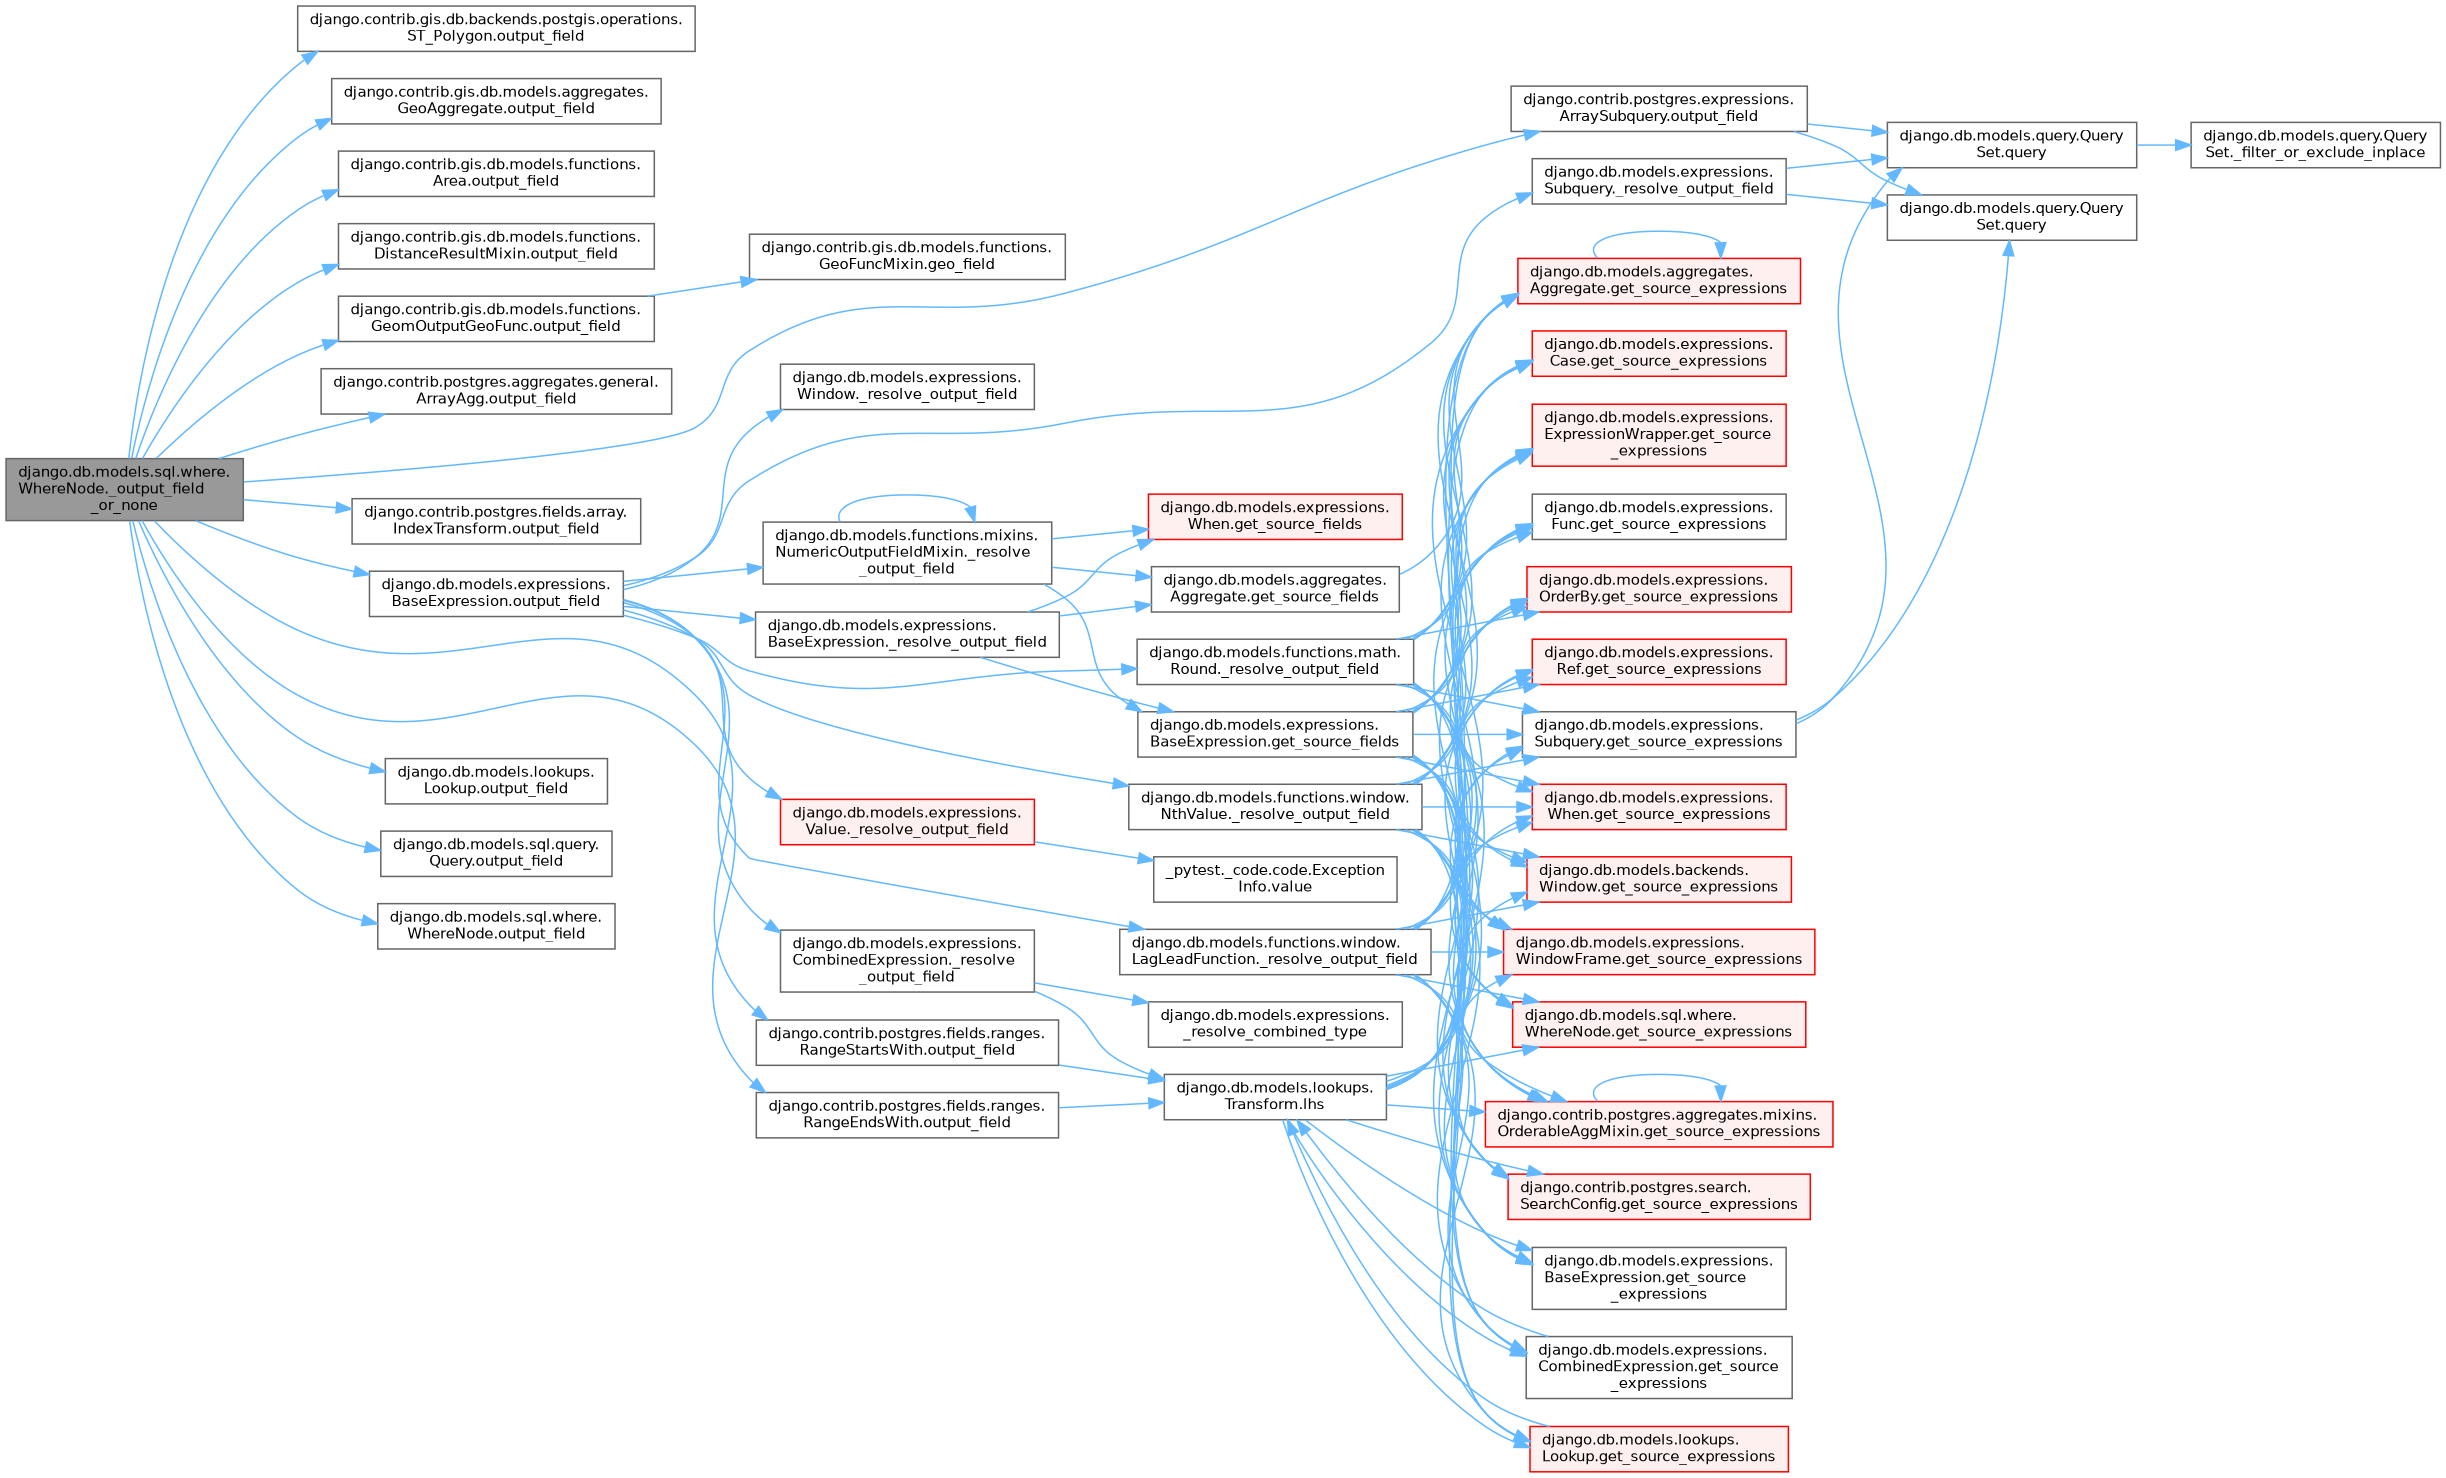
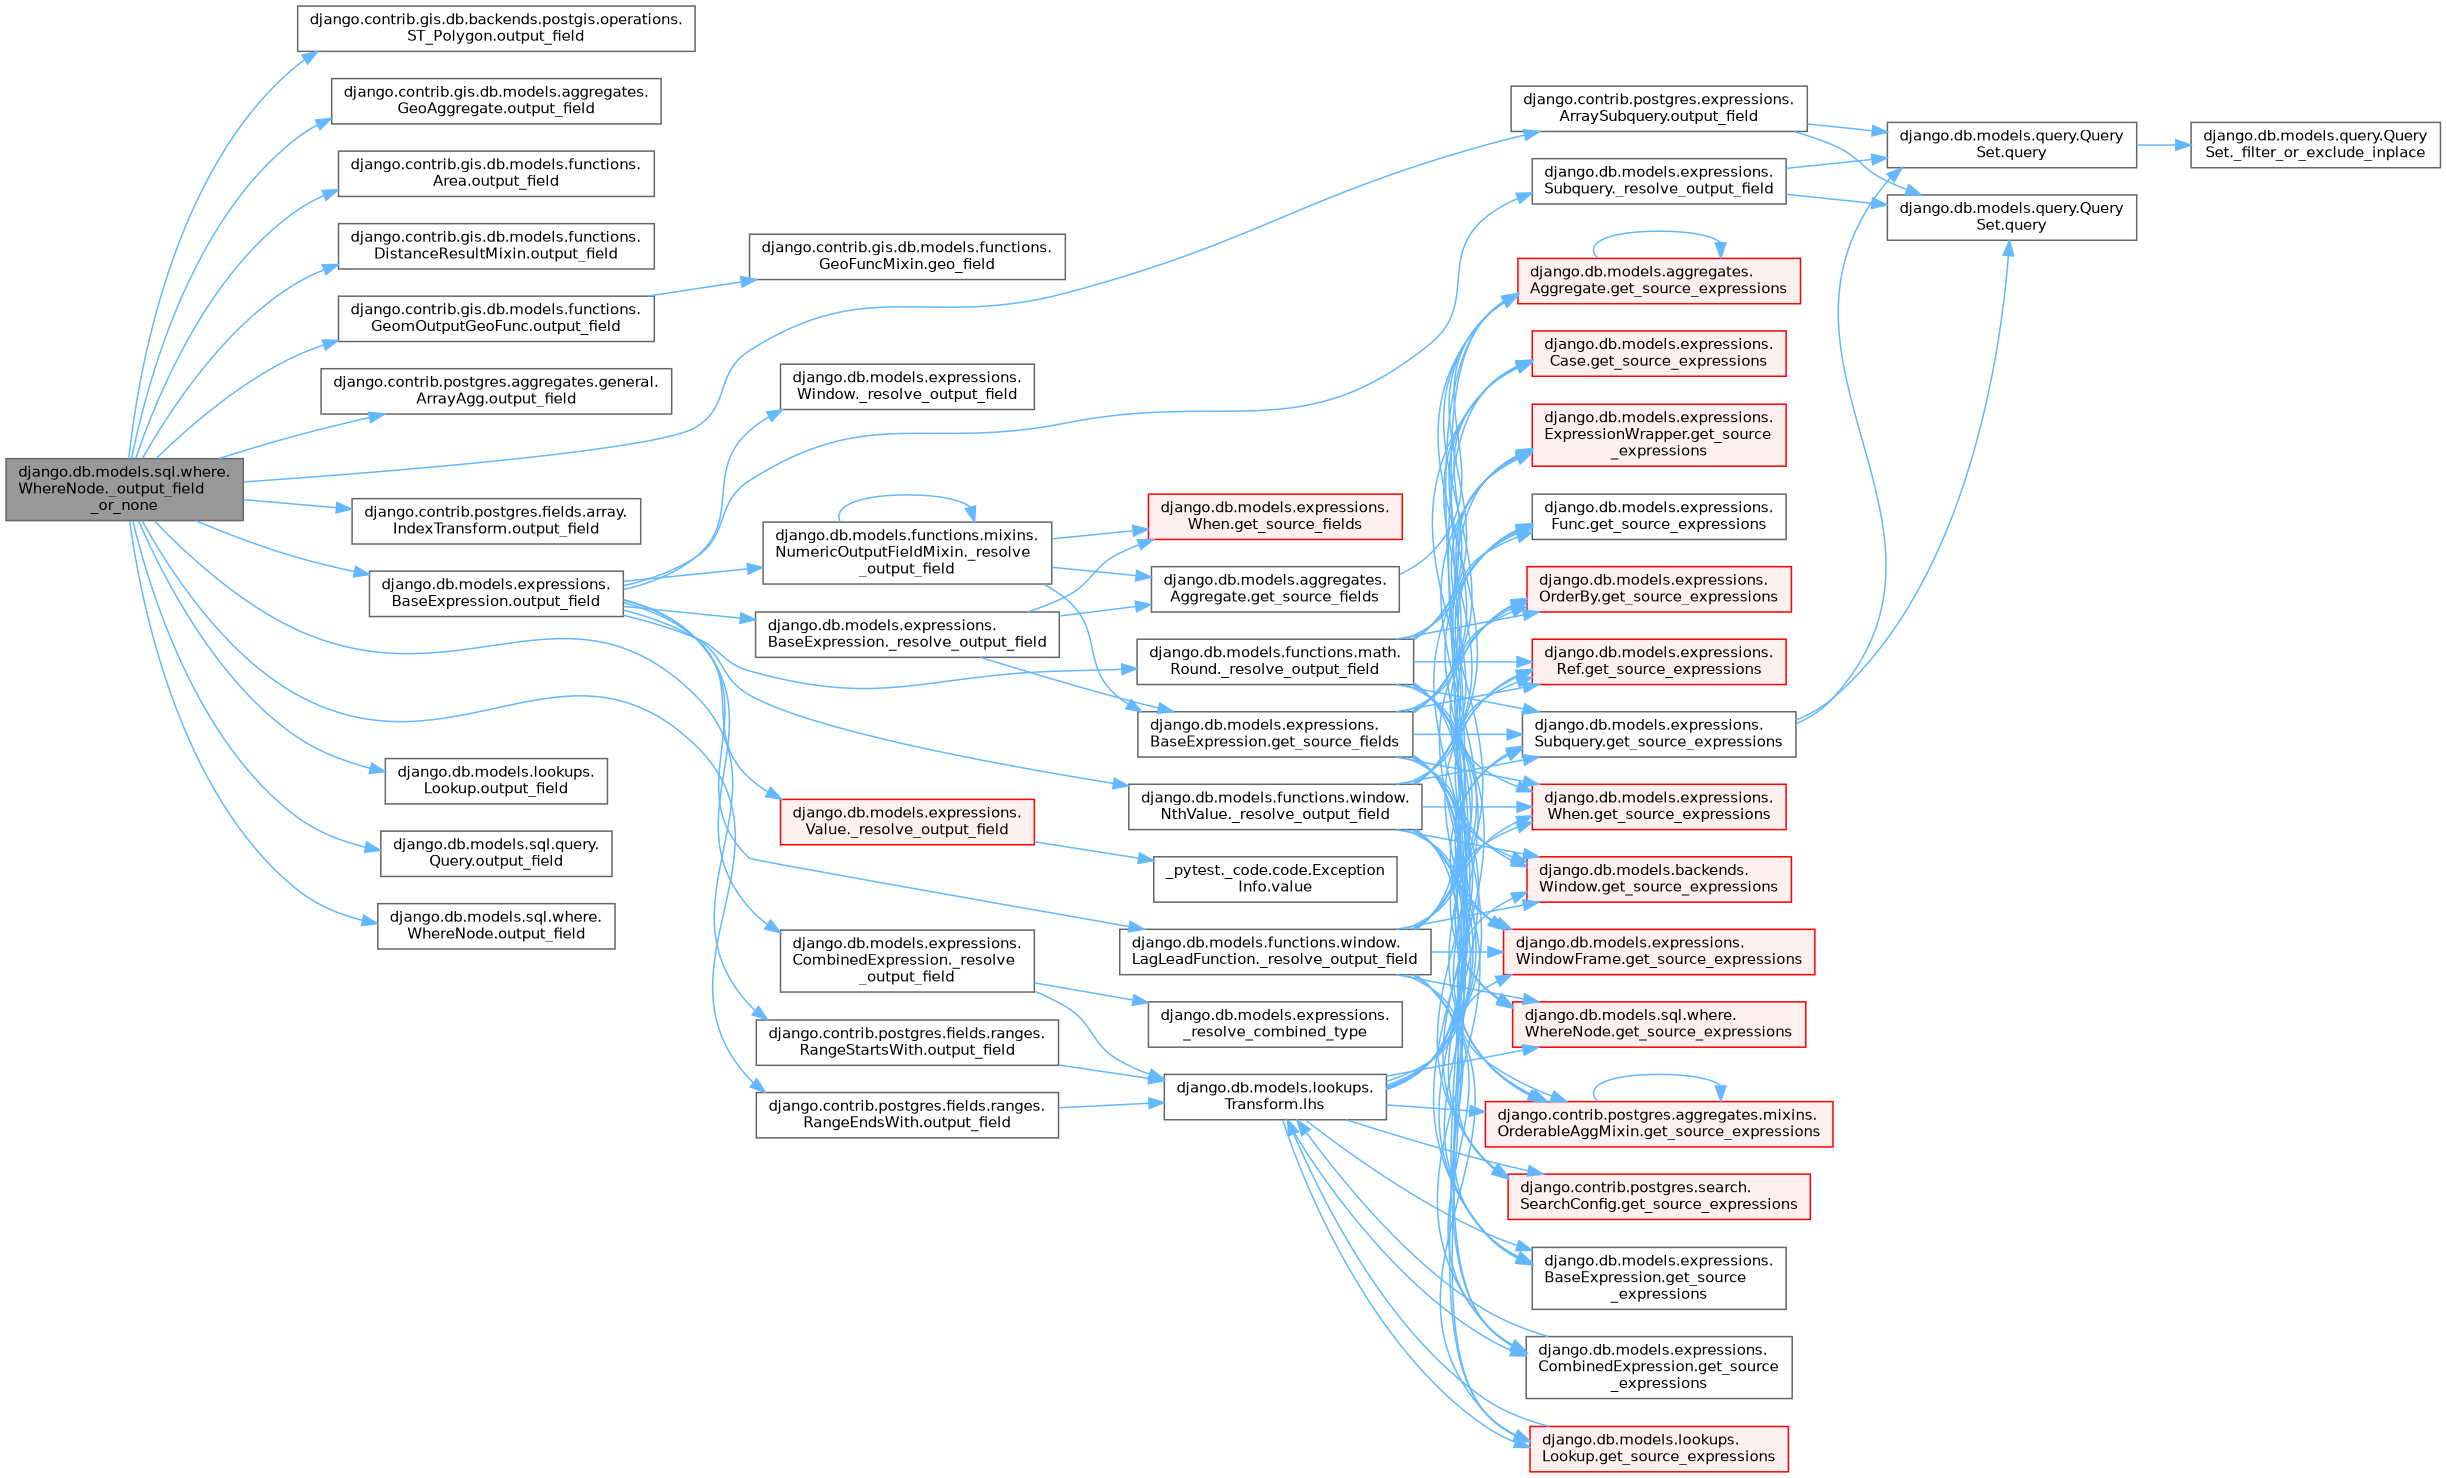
  digraph {
    rankdir=LR
    node [color=grey40 fillcolor=white fontname=Helvetica fontsize=10 shape=box style=filled]
    edge [color=steelblue1 fontname=Helvetica fontsize=10 labelfontname=Helvetica labelfontsize=10 style=solid]
    n1 [color=gray40 fillcolor=grey60 fontcolor=black height=0.2 label="django.db.models.sql.where.\lWhereNode._output_field\l_or_none" width=0.4]
    n2 [height=0.2 label="django.contrib.gis.db.backends.postgis.operations.\lST_Polygon.output_field" width=0.4]
    n3 [height=0.2 label="django.contrib.gis.db.models.aggregates.\lGeoAggregate.output_field" width=0.4]
    n4 [height=0.2 label="django.contrib.gis.db.models.functions.\lArea.output_field" width=0.4]
    n5 [height=0.2 label="django.contrib.gis.db.models.functions.\lDistanceResultMixin.output_field" width=0.4]
    n6 [height=0.2 label="django.contrib.gis.db.models.functions.\lGeomOutputGeoFunc.output_field" width=0.4]
    n7 [height=0.2 label="django.contrib.postgres.aggregates.general.\lArrayAgg.output_field" width=0.4]
    n8 [height=0.2 label="django.contrib.postgres.expressions.\lArraySubquery.output_field" width=0.4]
    n9 [height=0.2 label="django.contrib.postgres.fields.array.\lIndexTransform.output_field" width=0.4]
    n10 [height=0.2 label="django.contrib.postgres.fields.ranges.\lRangeEndsWith.output_field" width=0.4]
    n11 [height=0.2 label="django.contrib.postgres.fields.ranges.\lRangeStartsWith.output_field" width=0.4]
    n12 [height=0.2 label="django.db.models.expressions.\lBaseExpression.output_field" width=0.4]
    n13 [height=0.2 label="django.db.models.lookups.\lLookup.output_field" width=0.4]
    n14 [height=0.2 label="django.db.models.sql.query.\lQuery.output_field" width=0.4]
    n15 [height=0.2 label="django.db.models.sql.where.\lWhereNode.output_field" width=0.4]
    n16 [height=0.2 label="django.contrib.gis.db.models.functions.\lGeoFuncMixin.geo_field" width=0.4]
    n17 [height=0.2 label="django.db.models.query.Query\lSet.query" width=0.4]
    n18 [height=0.2 label="django.db.models.query.Query\lSet.query" width=0.4]
    n19 [height=0.2 label="django.db.models.lookups.\lTransform.lhs" width=0.4]
    n20 [height=0.2 label="django.db.models.expressions.\lBaseExpression._resolve_output_field" width=0.4]
    n21 [height=0.2 label="django.db.models.expressions.\lCombinedExpression._resolve\l_output_field" width=0.4]
    n22 [height=0.2 label="django.db.models.expressions.\lSubquery._resolve_output_field" width=0.4]
    n23 [color=red fillcolor="#FFF0F0" height=0.2 label="django.db.models.expressions.\lValue._resolve_output_field" width=0.4]
    n24 [height=0.2 label="django.db.models.expressions.\lWindow._resolve_output_field" width=0.4]
    n25 [height=0.2 label="django.db.models.functions.math.\lRound._resolve_output_field" width=0.4]
    n26 [height=0.2 label="django.db.models.functions.mixins.\lNumericOutputFieldMixin._resolve\l_output_field" width=0.4]
    n27 [height=0.2 label="django.db.models.functions.window.\lLagLeadFunction._resolve_output_field" width=0.4]
    n28 [height=0.2 label="django.db.models.functions.window.\lNthValue._resolve_output_field" width=0.4]
    n29 [height=0.2 label="django.db.models.query.Query\lSet._filter_or_exclude_inplace" width=0.4]
    n30 [color=red fillcolor="#FFF0F0" height=0.2 label="django.contrib.postgres.aggregates.mixins.\lOrderableAggMixin.get_source_expressions" width=0.4]
    n31 [color=red fillcolor="#FFF0F0" height=0.2 label="django.contrib.postgres.search.\lSearchConfig.get_source_expressions" width=0.4]
    n32 [color=red fillcolor="#FFF0F0" height=0.2 label="django.db.models.aggregates.\lAggregate.get_source_expressions" width=0.4]
    n33 [height=0.2 label="django.db.models.expressions.\lBaseExpression.get_source\l_expressions" width=0.4]
    n34 [color=red fillcolor="#FFF0F0" height=0.2 label="django.db.models.expressions.\lCase.get_source_expressions" width=0.4]
    n35 [height=0.2 label="django.db.models.expressions.\lCombinedExpression.get_source\l_expressions" width=0.4]
    n36 [color=red fillcolor="#FFF0F0" height=0.2 label="django.db.models.expressions.\lExpressionWrapper.get_source\l_expressions" width=0.4]
    n37 [height=0.2 label="django.db.models.expressions.\lFunc.get_source_expressions" width=0.4]
    n38 [color=red fillcolor="#FFF0F0" height=0.2 label="django.db.models.expressions.\lOrderBy.get_source_expressions" width=0.4]
    n39 [color=red fillcolor="#FFF0F0" height=0.2 label="django.db.models.expressions.\lRef.get_source_expressions" width=0.4]
    n40 [height=0.2 label="django.db.models.expressions.\lSubquery.get_source_expressions" width=0.4]
    n41 [color=red fillcolor="#FFF0F0" height=0.2 label="django.db.models.expressions.\lWhen.get_source_expressions" width=0.4]
    n42 [color=red fillcolor="#FFF0F0" height=0.2 label="django.db.models.backends.\lWindow.get_source_expressions" width=0.4]
    n43 [color=red fillcolor="#FFF0F0" height=0.2 label="django.db.models.expressions.\lWindowFrame.get_source_expressions" width=0.4]
    n44 [color=red fillcolor="#FFF0F0" height=0.2 label="django.db.models.lookups.\lLookup.get_source_expressions" width=0.4]
    n45 [color=red fillcolor="#FFF0F0" height=0.2 label="django.db.models.sql.where.\lWhereNode.get_source_expressions" width=0.4]
    n46 [height=0.2 label="django.db.models.aggregates.\lAggregate.get_source_fields" width=0.4]
    n47 [height=0.2 label="django.db.models.expressions.\lBaseExpression.get_source_fields" width=0.4]
    n48 [color=red fillcolor="#FFF0F0" height=0.2 label="django.db.models.expressions.\lWhen.get_source_fields" width=0.4]
    n49 [height=0.2 label="django.db.models.expressions.\l_resolve_combined_type" width=0.4]
    n50 [height=0.2 label="_pytest._code.code.Exception\lInfo.value" width=0.4]
    n1 -> n2
    n1 -> n3
    n1 -> n4
    n1 -> n5
    n1 -> n6
    n1 -> n7
    n1 -> n8
    n1 -> n9
    n1 -> n10
    n1 -> n11
    n1 -> n12
    n1 -> n13
    n1 -> n14
    n1 -> n15
    n6 -> n16
    n8 -> n17
    n8 -> n18
    n10 -> n19
    n11 -> n19
    n12 -> n20
    n12 -> n21
    n12 -> n22
    n12 -> n23
    n12 -> n24
    n12 -> n25
    n12 -> n26
    n12 -> n27
    n12 -> n28
    n17 -> n29
    n19 -> n30
    n19 -> n31
    n19 -> n32
    n19 -> n33
    n19 -> n34
    n19 -> n35
    n19 -> n36
    n19 -> n37
    n19 -> n38
    n19 -> n39
    n19 -> n40
    n19 -> n41
    n19 -> n42
    n19 -> n43
    n19 -> n44
    n19 -> n45
    n20 -> n46
    n20 -> n47
    n20 -> n48
    n21 -> n19
    n21 -> n49
    n22 -> n17
    n22 -> n18
    n23 -> n50
    n25 -> n30
    n25 -> n31
    n25 -> n32
    n25 -> n33
    n25 -> n34
    n25 -> n35
    n25 -> n36
    n25 -> n37
    n25 -> n38
+   n25 -> n39
    n25 -> n40
    n25 -> n41
    n25 -> n42
    n25 -> n43
    n25 -> n45
    n26 -> n26
    n26 -> n46
    n26 -> n47
    n26 -> n48
    n27 -> n30
    n27 -> n31
    n27 -> n32
    n27 -> n33
    n27 -> n34
    n27 -> n35
    n27 -> n36
    n27 -> n37
    n27 -> n38
    n27 -> n39
    n27 -> n40
    n27 -> n41
    n27 -> n42
    n27 -> n43
    n27 -> n44
    n27 -> n45
    n28 -> n30
    n28 -> n31
    n28 -> n32
    n28 -> n33
    n28 -> n34
    n28 -> n35
    n28 -> n36
    n28 -> n37
    n28 -> n38
    n28 -> n39
    n28 -> n40
    n28 -> n41
    n28 -> n42
    n28 -> n43
    n28 -> n44
    n28 -> n45
    n30 -> n30
    n32 -> n32
    n35 -> n19
    n40 -> n17
    n40 -> n18
    n44 -> n19
    n46 -> n32
    n47 -> n30
    n47 -> n31
    n47 -> n32
    n47 -> n33
    n47 -> n34
    n47 -> n35
    n47 -> n36
    n47 -> n37
    n47 -> n38
    n47 -> n39
    n47 -> n40
    n47 -> n41
    n47 -> n42
    n47 -> n43
    n47 -> n44
    n47 -> n45
  }
